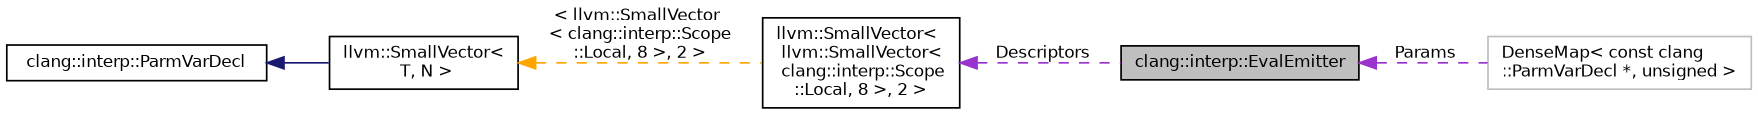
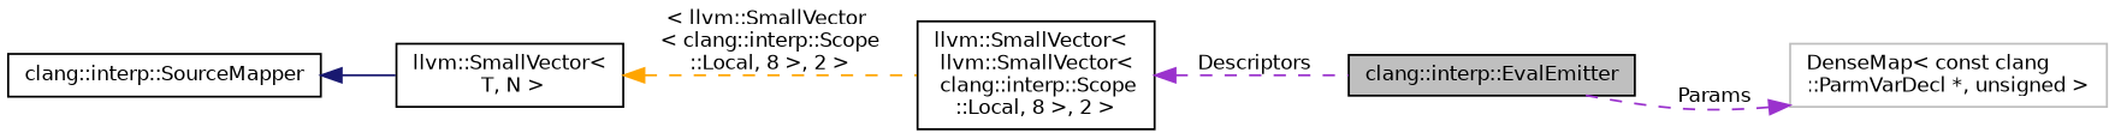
  digraph {
    rankdir=LR
    node [color=black fontname=Helvetica fontsize=10 shape=record]
    edge [color=darkorchid3 dir=back fontname=Helvetica fontsize=10 labelfontname=Helvetica labelfontsize=10 style=dashed]
    n1 [fillcolor=grey75 fontcolor=black height=0.2 label="clang::interp::EvalEmitter" style=filled width=0.4]
-   n2 [height=0.2 label="clang::interp::ParmVarDecl" width=0.4]
+   n2 [height=0.2 label="clang::interp::SourceMapper" width=0.4]
    n3 [height=0.2 label="llvm::SmallVector\<\l T, N \>" width=0.4]
    n4 [height=0.2 label="llvm::SmallVector\<\l llvm::SmallVector\<\l clang::interp::Scope\l::Local, 8 \>, 2 \>" width=0.4]
    n5 [color=grey75 height=0.2 label="DenseMap\< const clang\l::ParmVarDecl *, unsigned \>" width=0.4]
    n2 -> n3 [color=midnightblue style=solid]
    n3 -> n4 [color=orange label=" \< llvm::SmallVector\l\< clang::interp::Scope\l::Local, 8 \>, 2 \>"]
    n4 -> n1 [label=" Descriptors"]
-   n1 -> n5 [label=" Params"]
+   n5 -> n1 [label=" Params"]
  }
